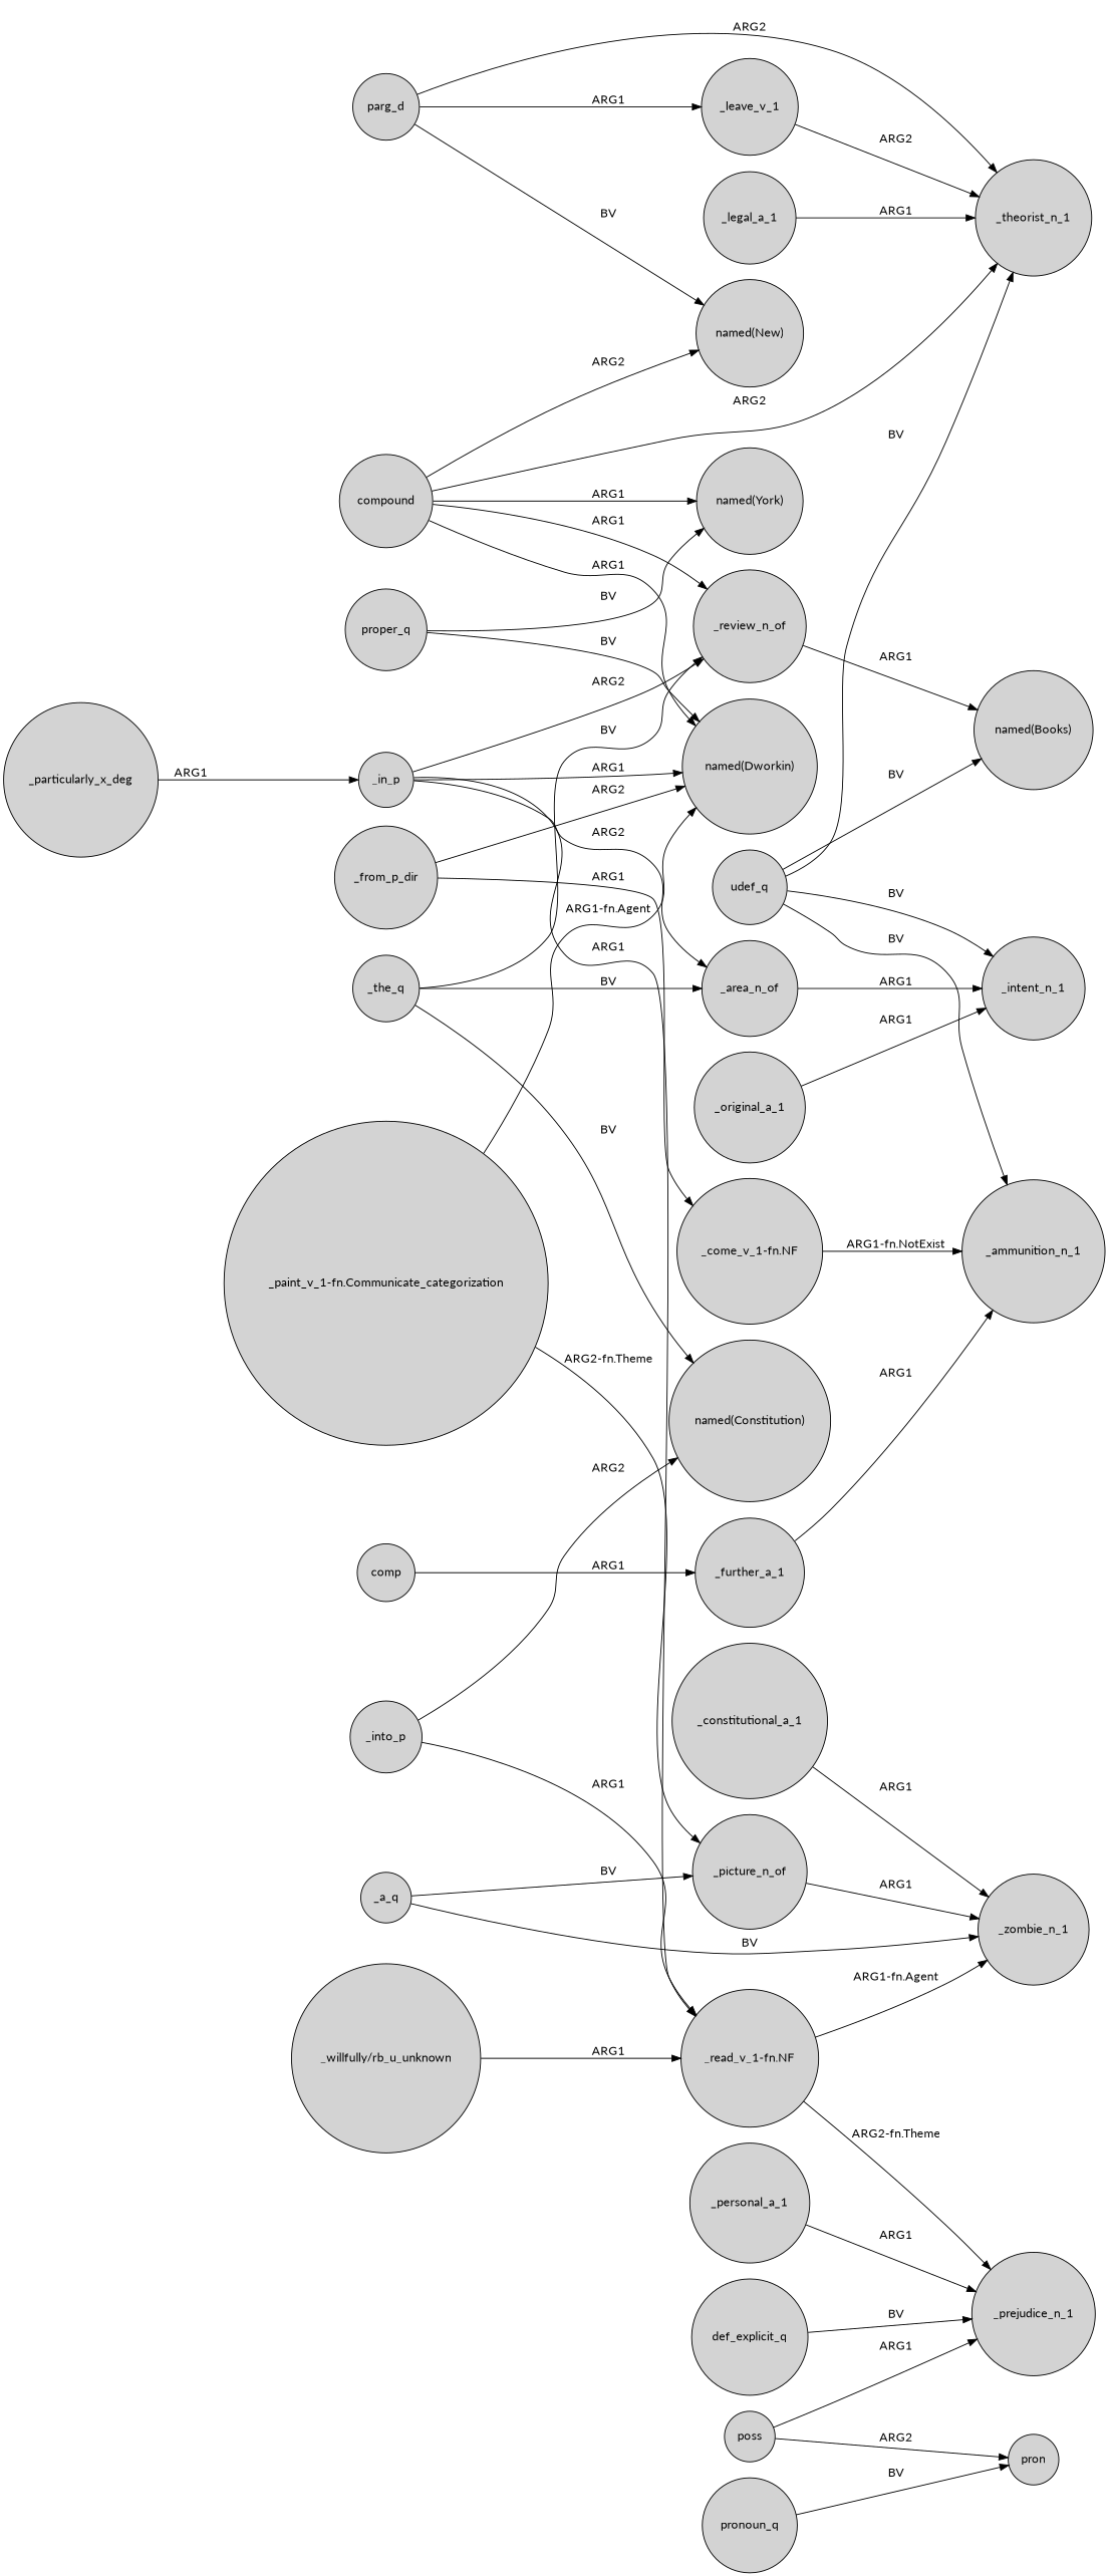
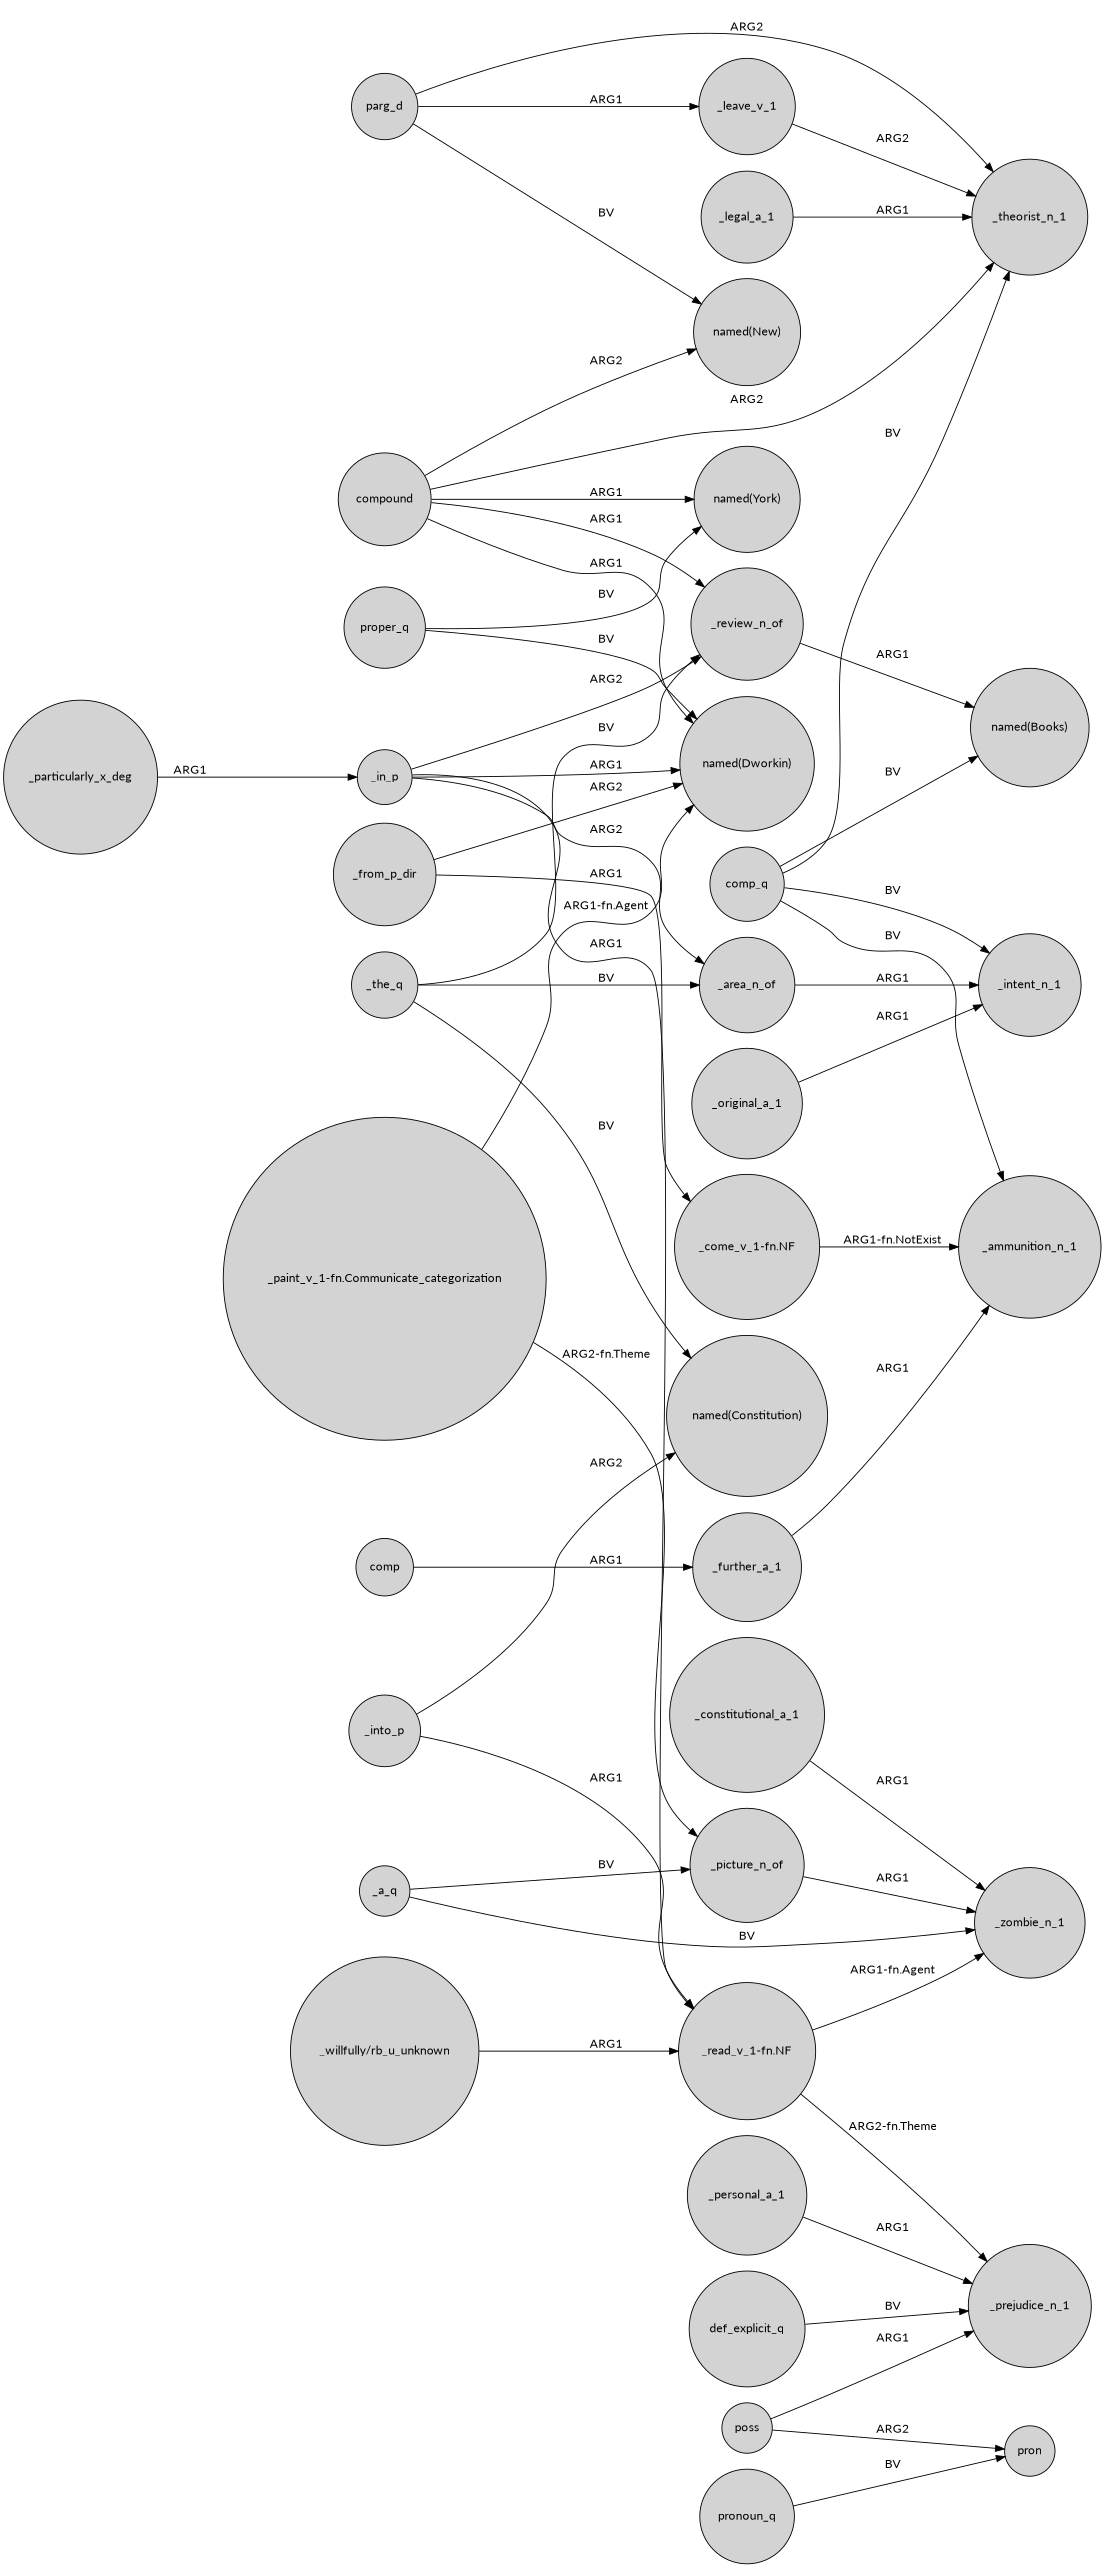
  digraph {
    fontname=Lato
    rankdir=LR
    node [fontname=Lato shape=circle style=filled]
    edge [fontname=Lato]
    _legal_a_1
    _theorist_n_1
    compound
    "named(New)"
    "named(Dworkin)"
    "named(York)"
    _review_n_of
    "named(Books)"
    _picture_n_of
    _zombie_n_1
    poss
    pron
    _prejudice_n_1
    proper_q
    _particularly_x_deg
    _in_p
    _area_n_of
    "_read_v_1-fn.NF"
    _intent_n_1
-   udef_q
+   udef_q [label=comp_q]
    _ammunition_n_1
    def_explicit_q
    parg_d
    _leave_v_1
    _a_q
    _personal_a_1
    pronoun_q
    comp
    _further_a_1
    "_come_v_1-fn.NF"
    _the_q
    "named(Constitution)"
    "_paint_v_1-fn.Communicate_categorization"
    _constitutional_a_1
    _into_p
    _original_a_1
    _from_p_dir
    "_willfully/rb_u_unknown"
    _legal_a_1 -> _theorist_n_1 [label=ARG1]
    compound -> _theorist_n_1 [label=ARG2]
    compound -> "named(New)" [label=ARG2]
    compound -> "named(Dworkin)" [label=ARG1]
    compound -> "named(York)" [label=ARG1]
    compound -> _review_n_of [label=ARG1]
    _review_n_of -> "named(Books)" [label=ARG1]
    _picture_n_of -> _zombie_n_1 [label=ARG1]
    poss -> pron [label=ARG2]
    poss -> _prejudice_n_1 [label=ARG1]
    proper_q -> "named(Dworkin)" [label=BV]
    proper_q -> "named(York)" [label=BV]
    _particularly_x_deg -> _in_p [label=ARG1]
    _in_p -> "named(Dworkin)" [label=ARG1]
    _in_p -> _review_n_of [label=ARG2]
    _in_p -> _area_n_of [label=ARG2]
    _in_p -> "_read_v_1-fn.NF" [label=ARG1]
    _area_n_of -> _intent_n_1 [label=ARG1]
    "_read_v_1-fn.NF" -> _zombie_n_1 [label="ARG1-fn.Agent"]
    "_read_v_1-fn.NF" -> _prejudice_n_1 [label="ARG2-fn.Theme"]
    udef_q -> _theorist_n_1 [label=BV]
    udef_q -> "named(Books)" [label=BV]
    udef_q -> _intent_n_1 [label=BV]
    udef_q -> _ammunition_n_1 [label=BV]
    def_explicit_q -> _prejudice_n_1 [label=BV]
    parg_d -> _theorist_n_1 [label=ARG2]
    parg_d -> "named(New)" [label=BV]
    parg_d -> _leave_v_1 [label=ARG1]
    _leave_v_1 -> _theorist_n_1 [label=ARG2]
    _a_q -> _picture_n_of [label=BV]
    _a_q -> _zombie_n_1 [label=BV]
    _personal_a_1 -> _prejudice_n_1 [label=ARG1]
    pronoun_q -> pron [label=BV]
    comp -> _further_a_1 [label=ARG1]
    _further_a_1 -> _ammunition_n_1 [label=ARG1]
    "_come_v_1-fn.NF" -> _ammunition_n_1 [label="ARG1-fn.NotExist"]
    _the_q -> _review_n_of [label=BV]
    _the_q -> _area_n_of [label=BV]
    _the_q -> "named(Constitution)" [label=BV]
    "_paint_v_1-fn.Communicate_categorization" -> "named(Dworkin)" [label="ARG1-fn.Agent"]
    "_paint_v_1-fn.Communicate_categorization" -> _picture_n_of [label="ARG2-fn.Theme"]
    _constitutional_a_1 -> _zombie_n_1 [label=ARG1]
    _into_p -> "_read_v_1-fn.NF" [label=ARG1]
    _into_p -> "named(Constitution)" [label=ARG2]
    _original_a_1 -> _intent_n_1 [label=ARG1]
    _from_p_dir -> "named(Dworkin)" [label=ARG2]
    _from_p_dir -> "_come_v_1-fn.NF" [label=ARG1]
    "_willfully/rb_u_unknown" -> "_read_v_1-fn.NF" [label=ARG1]
  }
